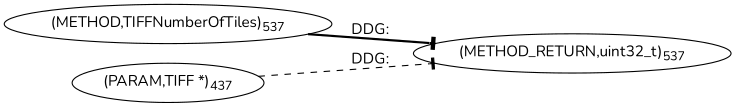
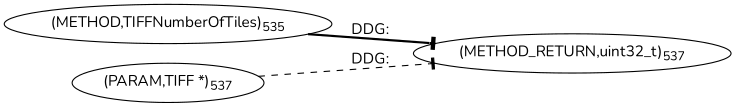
  digraph {
    fontname=Nunito
    rankdir=LR
    node [fontname=Nunito]
    edge [arrowhead=tee fontname=Nunito]
-   n1 [label=<(METHOD,TIFFNumberOfTiles)<SUB>537</SUB>>]
+   n1 [label=<(METHOD,TIFFNumberOfTiles)<SUB>535</SUB>>]
    n2 [label=<(METHOD_RETURN,uint32_t)<SUB>537</SUB>>]
-   n3 [label=<(PARAM,TIFF *)<SUB>437</SUB>>]
+   n3 [label=<(PARAM,TIFF *)<SUB>537</SUB>>]
    n1 -> n2 [label="DDG: " style=bold]
    n3 -> n2 [label="DDG: " style=dashed]
  }
